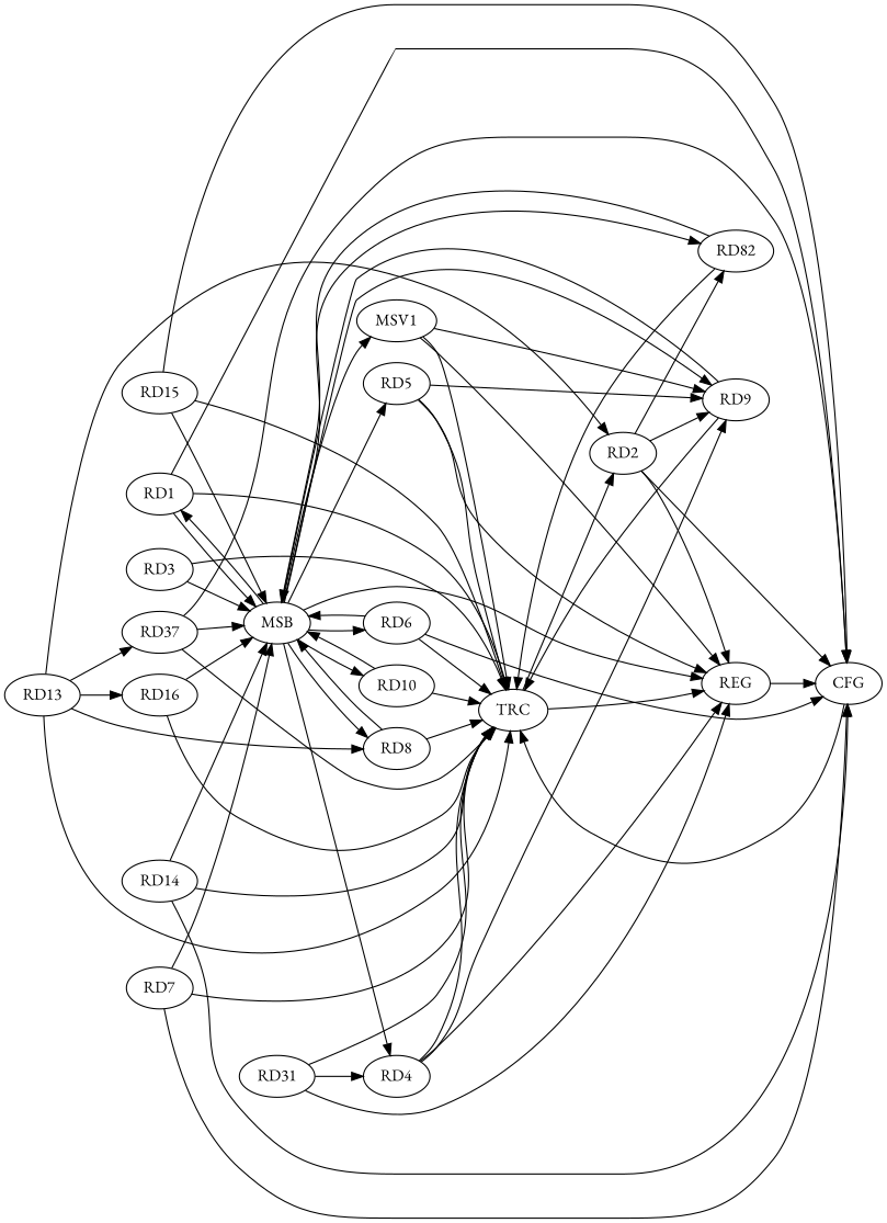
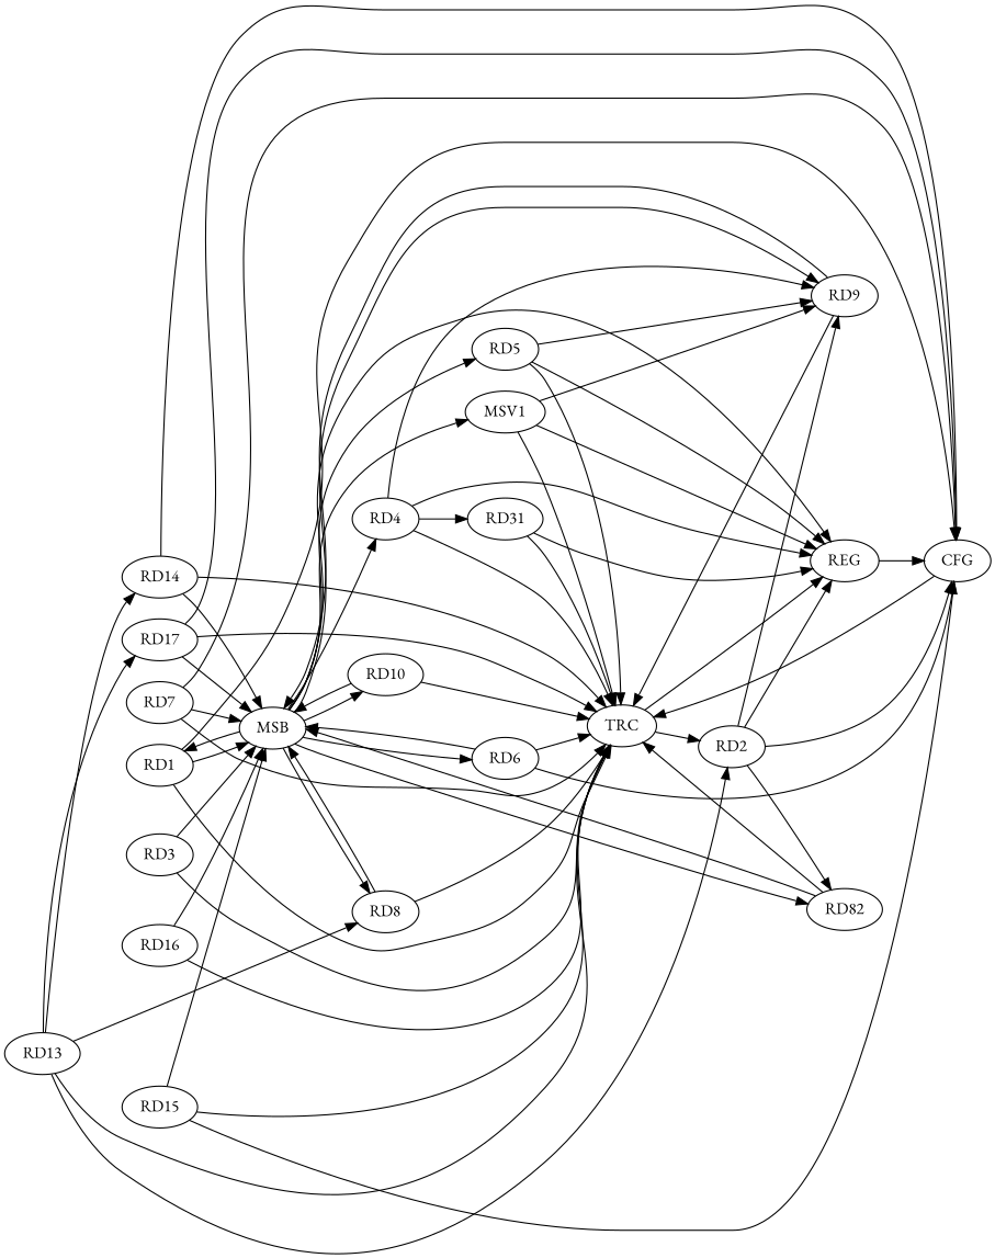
  strict digraph {
    fontname="EB Garamond"
    rankdir=LR
    node [fontname="EB Garamond"]
    edge [fontname="EB Garamond"]
    n1 [label=RD1]
    n2 [label=MSB]
    n3 [label=CFG]
    n4 [label=TRC]
    n5 [label=RD9]
    n6 [label=RD82]
    n7 [label=REG]
    n8 [label=RD4]
    n9 [label=RD5]
    n10 [label=RD6]
    n11 [label=RD8]
    n12 [label=RD10]
    n13 [label=MSV1]
    n14 [label=RD2]
    n15 [label=RD3]
    n16 [label=RD7]
    n17 [label=RD31]
    n18 [label=RD13]
    n19 [label=RD16]
-   n20 [label=RD37]
+   n20 [label=RD17]
    n21 [label=RD14]
    n22 [label=RD15]
    n1 -> n2
    n1 -> n3
    n1 -> n4
    n2 -> n1
    n2 -> n5
    n2 -> n6
    n2 -> n7
    n2 -> n8
    n2 -> n9
    n2 -> n10
    n2 -> n11
    n2 -> n12
    n2 -> n13
    n3 -> n4
    n4 -> n7
    n4 -> n14
    n5 -> n2
    n5 -> n4
    n6 -> n2
    n6 -> n4
    n7 -> n3
    n8 -> n4
    n8 -> n5
    n8 -> n7
    n9 -> n4
    n9 -> n5
    n9 -> n7
    n10 -> n2
    n10 -> n3
    n10 -> n4
    n11 -> n2
    n11 -> n4
    n12 -> n2
    n12 -> n4
    n13 -> n4
    n13 -> n5
    n13 -> n7
    n14 -> n3
    n14 -> n5
    n14 -> n6
    n14 -> n7
    n15 -> n2
    n15 -> n4
    n16 -> n2
    n16 -> n3
    n16 -> n4
    n17 -> n4
    n17 -> n7
-   n17 -> n8
+   n8 -> n17
    n18 -> n4
    n18 -> n11
    n18 -> n14
-   n18 -> n19
+   n18 -> n21
    n18 -> n20
    n19 -> n2
    n19 -> n4
    n20 -> n2
    n20 -> n3
    n20 -> n4
    n21 -> n2
    n21 -> n3
    n21 -> n4
    n22 -> n2
    n22 -> n3
    n22 -> n4
  }
